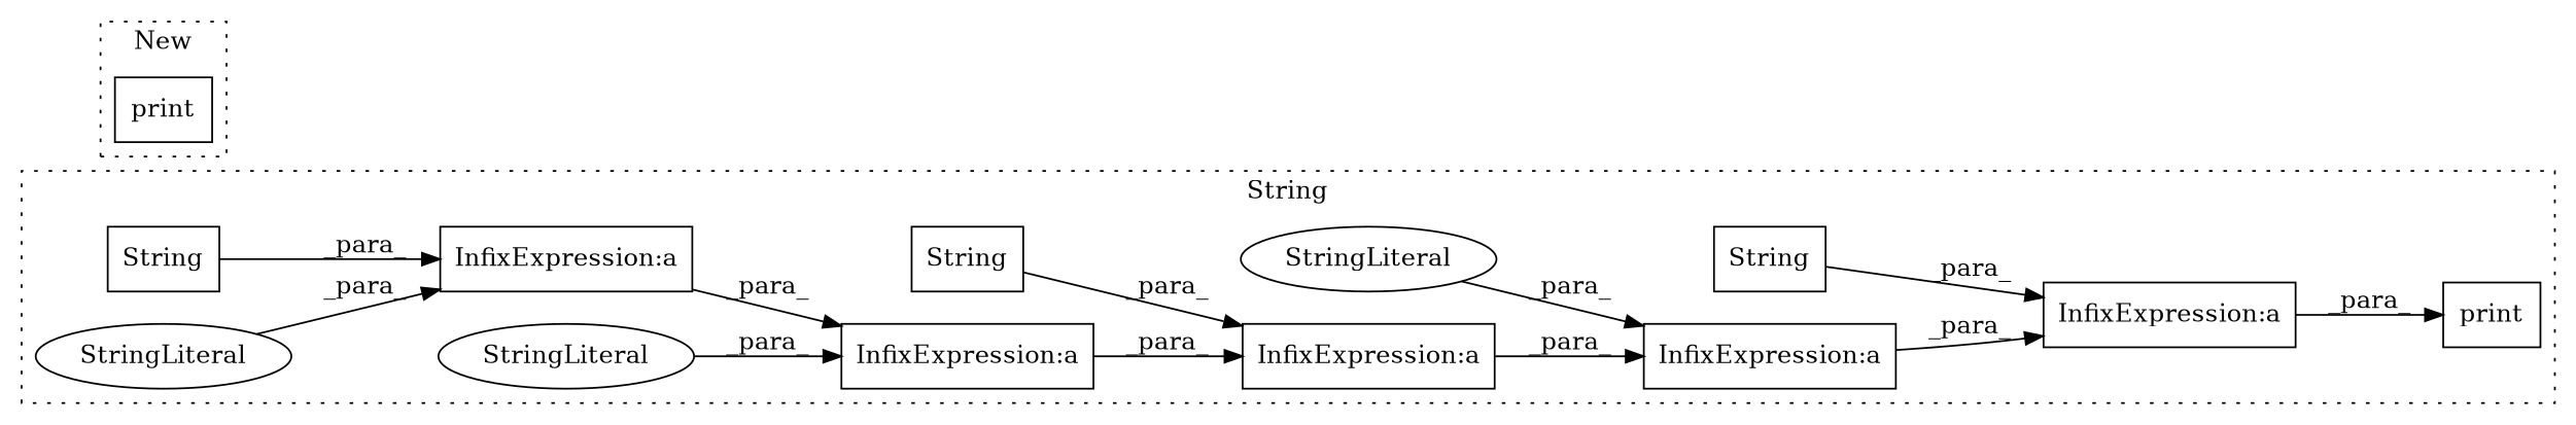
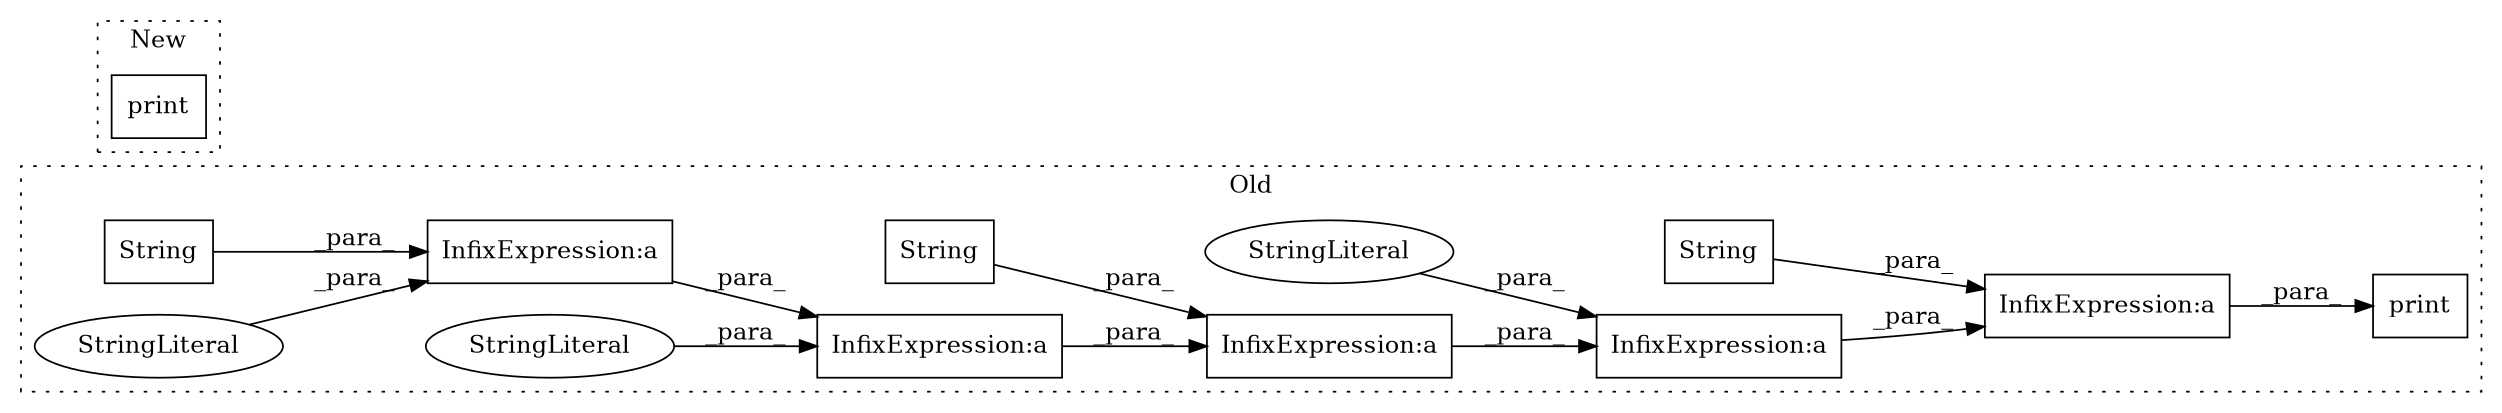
  digraph {
    rankdir=LR
    node [a=32 l=3 shape=box]
    n1 [l="7,1" label=String s="1936,1944"]
    n2 [a=27 label="InfixExpression:a" s=1933]
    n3 [a=45 l=40 label=StringLiteral s=1893 shape=ellipse]
    n4 [l="6,1" label=print s="1882,2044"]
    n5 [a=27 label="InfixExpression:a" s=1997]
    n6 [a=45 l=16 label=StringLiteral s=2000 shape=ellipse]
    n7 [l="7,1" label=String s="1981,1995"]
    n8 [a=27 label="InfixExpression:a" s=1978]
    n9 [l="7,1" label=String s="2020,2034"]
    n10 [a=27 label="InfixExpression:a" s=2017]
    n11 [a=27 label="InfixExpression:a" s=1946]
    n12 [a=45 l=28 label=StringLiteral s=1949 shape=ellipse]
    n13 [l="6,2" label=print s="1882,2100"]
    subgraph cluster_1 {
-     label=String
+     label=Old
      style=dotted
      n1
      n2
      n3
      n4
      n5
      n6
      n7
      n8
      n9
      n10
      n11
      n12
    }
    subgraph cluster_2 {
      label=New
      style=dotted
      n13
    }
    n1 -> n2 [label=_para_]
    n2 -> n11 [label=_para_]
    n3 -> n2 [label=_para_]
    n5 -> n10 [label=_para_]
    n6 -> n5 [label=_para_]
    n7 -> n8 [label=_para_]
    n8 -> n5 [label=_para_]
    n9 -> n10 [label=_para_]
    n10 -> n4 [label=_para_]
    n11 -> n8 [label=_para_]
    n12 -> n11 [label=_para_]
  }
